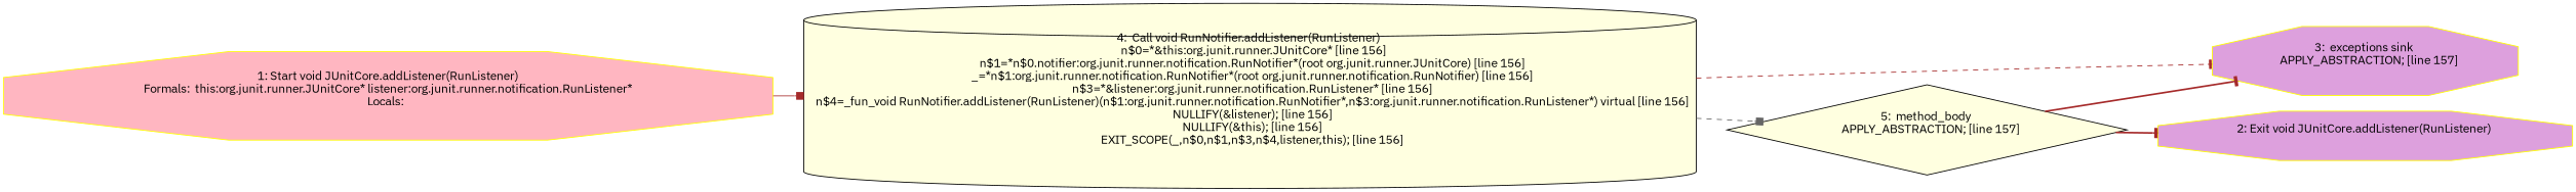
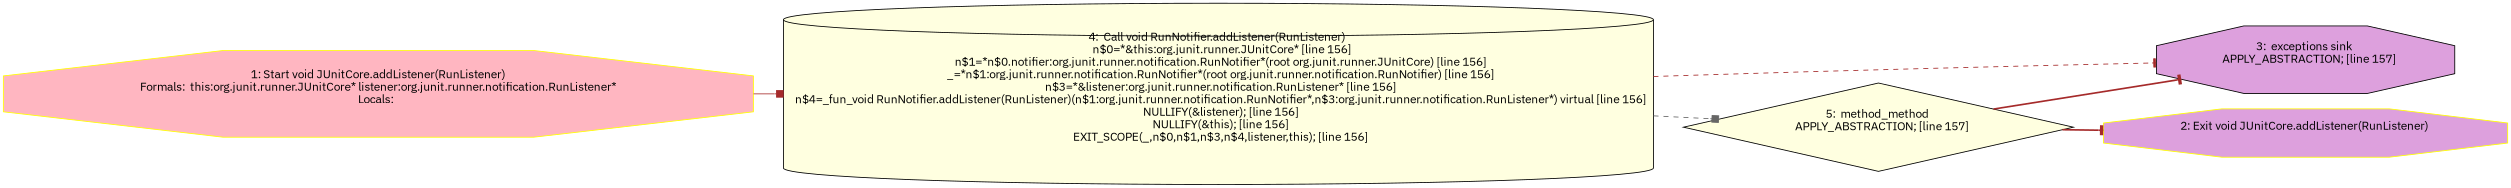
  digraph {
    fontname="IBM Plex Sans"
    rankdir=LR
    node [fillcolor=lightyellow fontname="IBM Plex Sans" shape=octagon style=filled]
    edge [arrowhead=tee color=brown fontname="IBM Plex Sans" style=dashed]
    n1 [color=yellow fillcolor=lightpink label="1: Start void JUnitCore.addListener(RunListener)\nFormals:  this:org.junit.runner.JUnitCore* listener:org.junit.runner.notification.RunListener*\nLocals:  \n  "]
    n2 [label="4:  Call void RunNotifier.addListener(RunListener) \n   n$0=*&this:org.junit.runner.JUnitCore* [line 156]\n  n$1=*n$0.notifier:org.junit.runner.notification.RunNotifier*(root org.junit.runner.JUnitCore) [line 156]\n  _=*n$1:org.junit.runner.notification.RunNotifier*(root org.junit.runner.notification.RunNotifier) [line 156]\n  n$3=*&listener:org.junit.runner.notification.RunListener* [line 156]\n  n$4=_fun_void RunNotifier.addListener(RunListener)(n$1:org.junit.runner.notification.RunNotifier*,n$3:org.junit.runner.notification.RunListener*) virtual [line 156]\n  NULLIFY(&listener); [line 156]\n  NULLIFY(&this); [line 156]\n  EXIT_SCOPE(_,n$0,n$1,n$3,n$4,listener,this); [line 156]\n " shape=cylinder]
-   n3 [fillcolor=plum label="3:  exceptions sink \n   APPLY_ABSTRACTION; [line 157]\n " color=yellow]
-   n4 [label="5:  method_body \n   APPLY_ABSTRACTION; [line 157]\n " shape=diamond]
+   n3 [fillcolor=plum label="3:  exceptions sink \n   APPLY_ABSTRACTION; [line 157]\n "]
+   n4 [label="5:  method_method \n   APPLY_ABSTRACTION; [line 157]\n " shape=diamond]
    n5 [color=yellow fillcolor=plum label="2: Exit void JUnitCore.addListener(RunListener) \n  "]
    n1 -> n2 [arrowhead=box style=solid]
    n2 -> n3
    n2 -> n4 [arrowhead=box color=gray40]
    n4 -> n3 [style=bold]
    n4 -> n5 [style=bold]
  }
